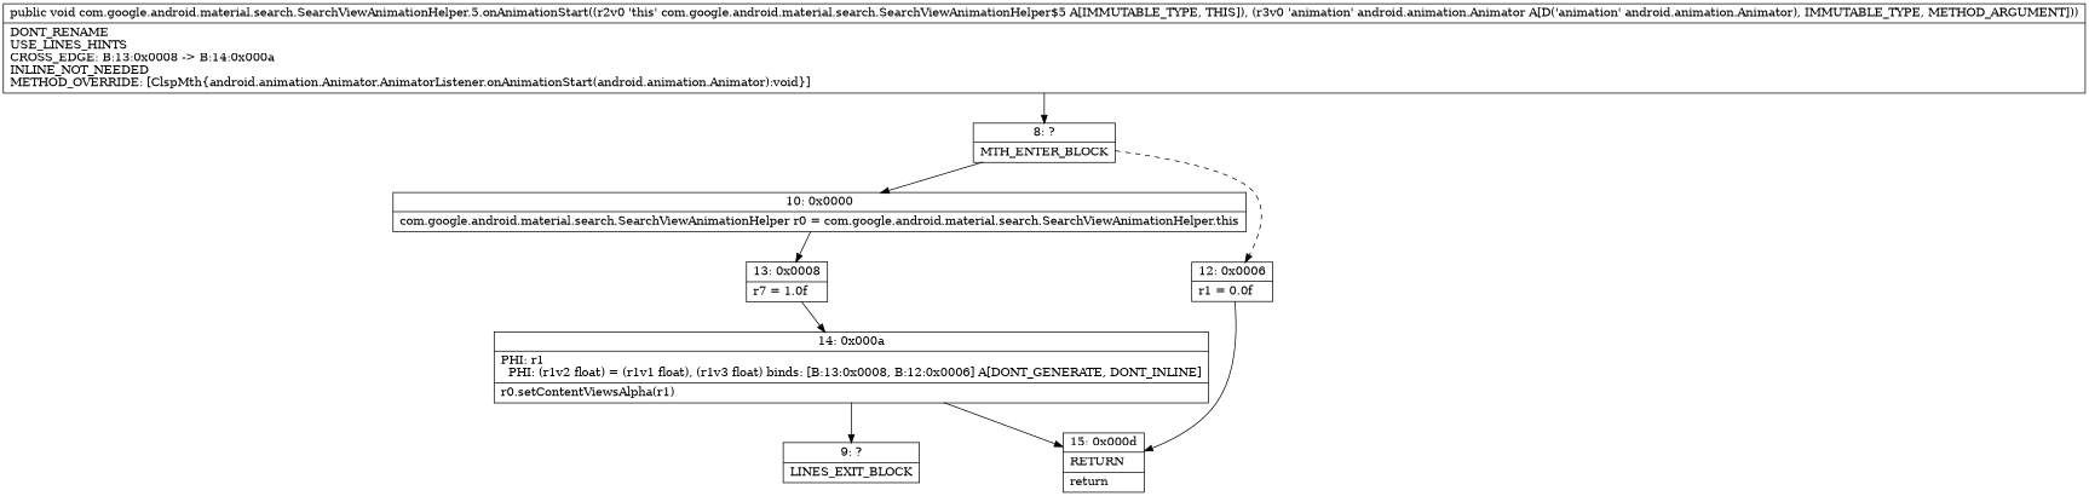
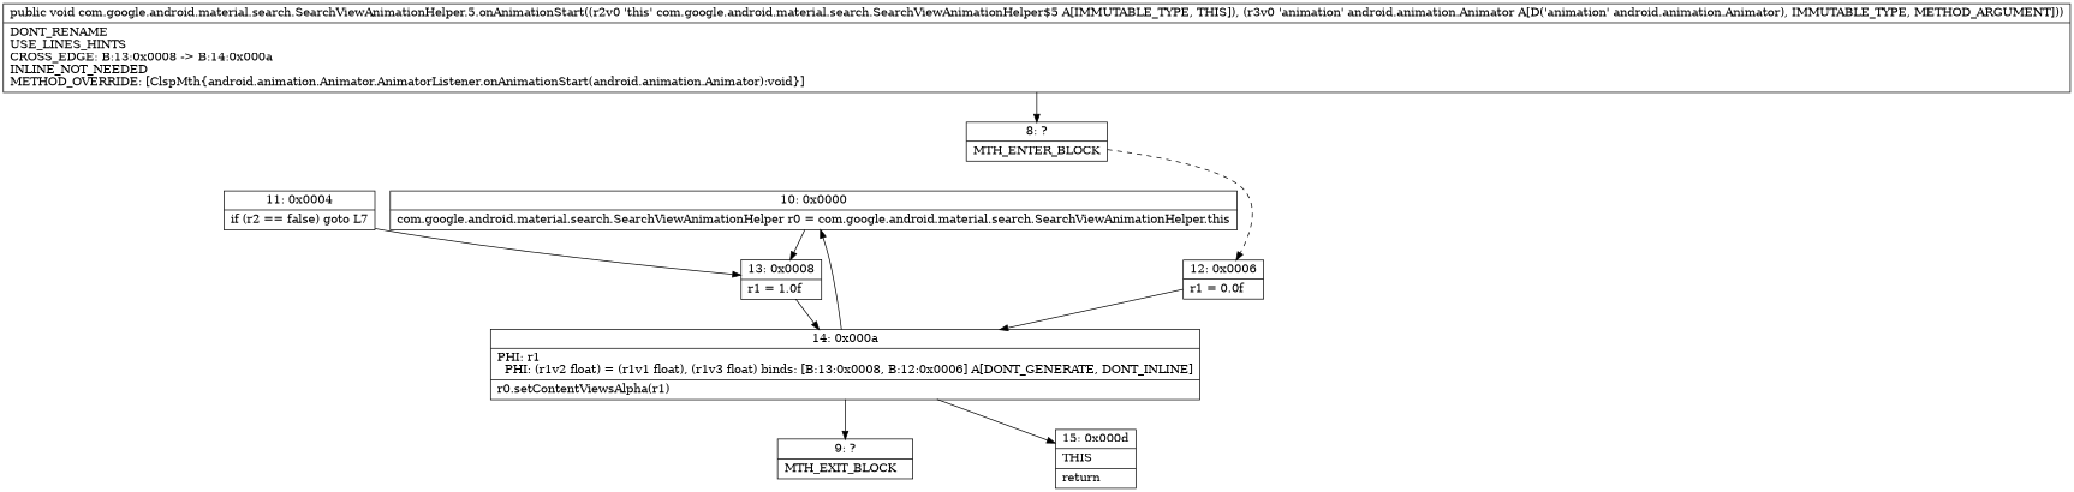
  digraph {
    node [shape=record]
    n1 [label="{8\:\ ?|MTH_ENTER_BLOCK\l}"]
    n2 [label="{10\:\ 0x0000|com.google.android.material.search.SearchViewAnimationHelper r0 = com.google.android.material.search.SearchViewAnimationHelper.this\l}"]
    n3 [label="{12\:\ 0x0006|r1 = 0.0f\l}"]
-   n4 [label="{13\:\ 0x0008|r7 = 1.0f\l}"]
+   n4 [label="{13\:\ 0x0008|r1 = 1.0f\l}"]
+   n5 [label="{11\:\ 0x0004|if (r2 == false) goto L7\l}"]
    n6 [label="{14\:\ 0x000a|PHI: r1 \l  PHI: (r1v2 float) = (r1v1 float), (r1v3 float) binds: [B:13:0x0008, B:12:0x0006] A[DONT_GENERATE, DONT_INLINE]\l|r0.setContentViewsAlpha(r1)\l}"]
-   n7 [label="{15\:\ 0x000d|RETURN\l|return\l}"]
-   n8 [label="{9\:\ ?|LINES_EXIT_BLOCK\l}"]
+   n7 [label="{15\:\ 0x000d|THIS\l|return\l}"]
+   n8 [label="{9\:\ ?|MTH_EXIT_BLOCK\l}"]
    n9 [label="{public void com.google.android.material.search.SearchViewAnimationHelper.5.onAnimationStart((r2v0 'this' com.google.android.material.search.SearchViewAnimationHelper$5 A[IMMUTABLE_TYPE, THIS]), (r3v0 'animation' android.animation.Animator A[D('animation' android.animation.Animator), IMMUTABLE_TYPE, METHOD_ARGUMENT]))  | DONT_RENAME\lUSE_LINES_HINTS\lCROSS_EDGE: B:13:0x0008 \-\> B:14:0x000a\lINLINE_NOT_NEEDED\lMETHOD_OVERRIDE: [ClspMth\{android.animation.Animator.AnimatorListener.onAnimationStart(android.animation.Animator):void\}]\l}"]
-   n1 -> n2
+   n6 -> n2
    n1 -> n3 [style=dashed]
    n2 -> n4
-   n3 -> n7
+   n3 -> n6
    n4 -> n6
+   n5 -> n4
    n6 -> n7
    n6 -> n8
    n9 -> n1
  }
